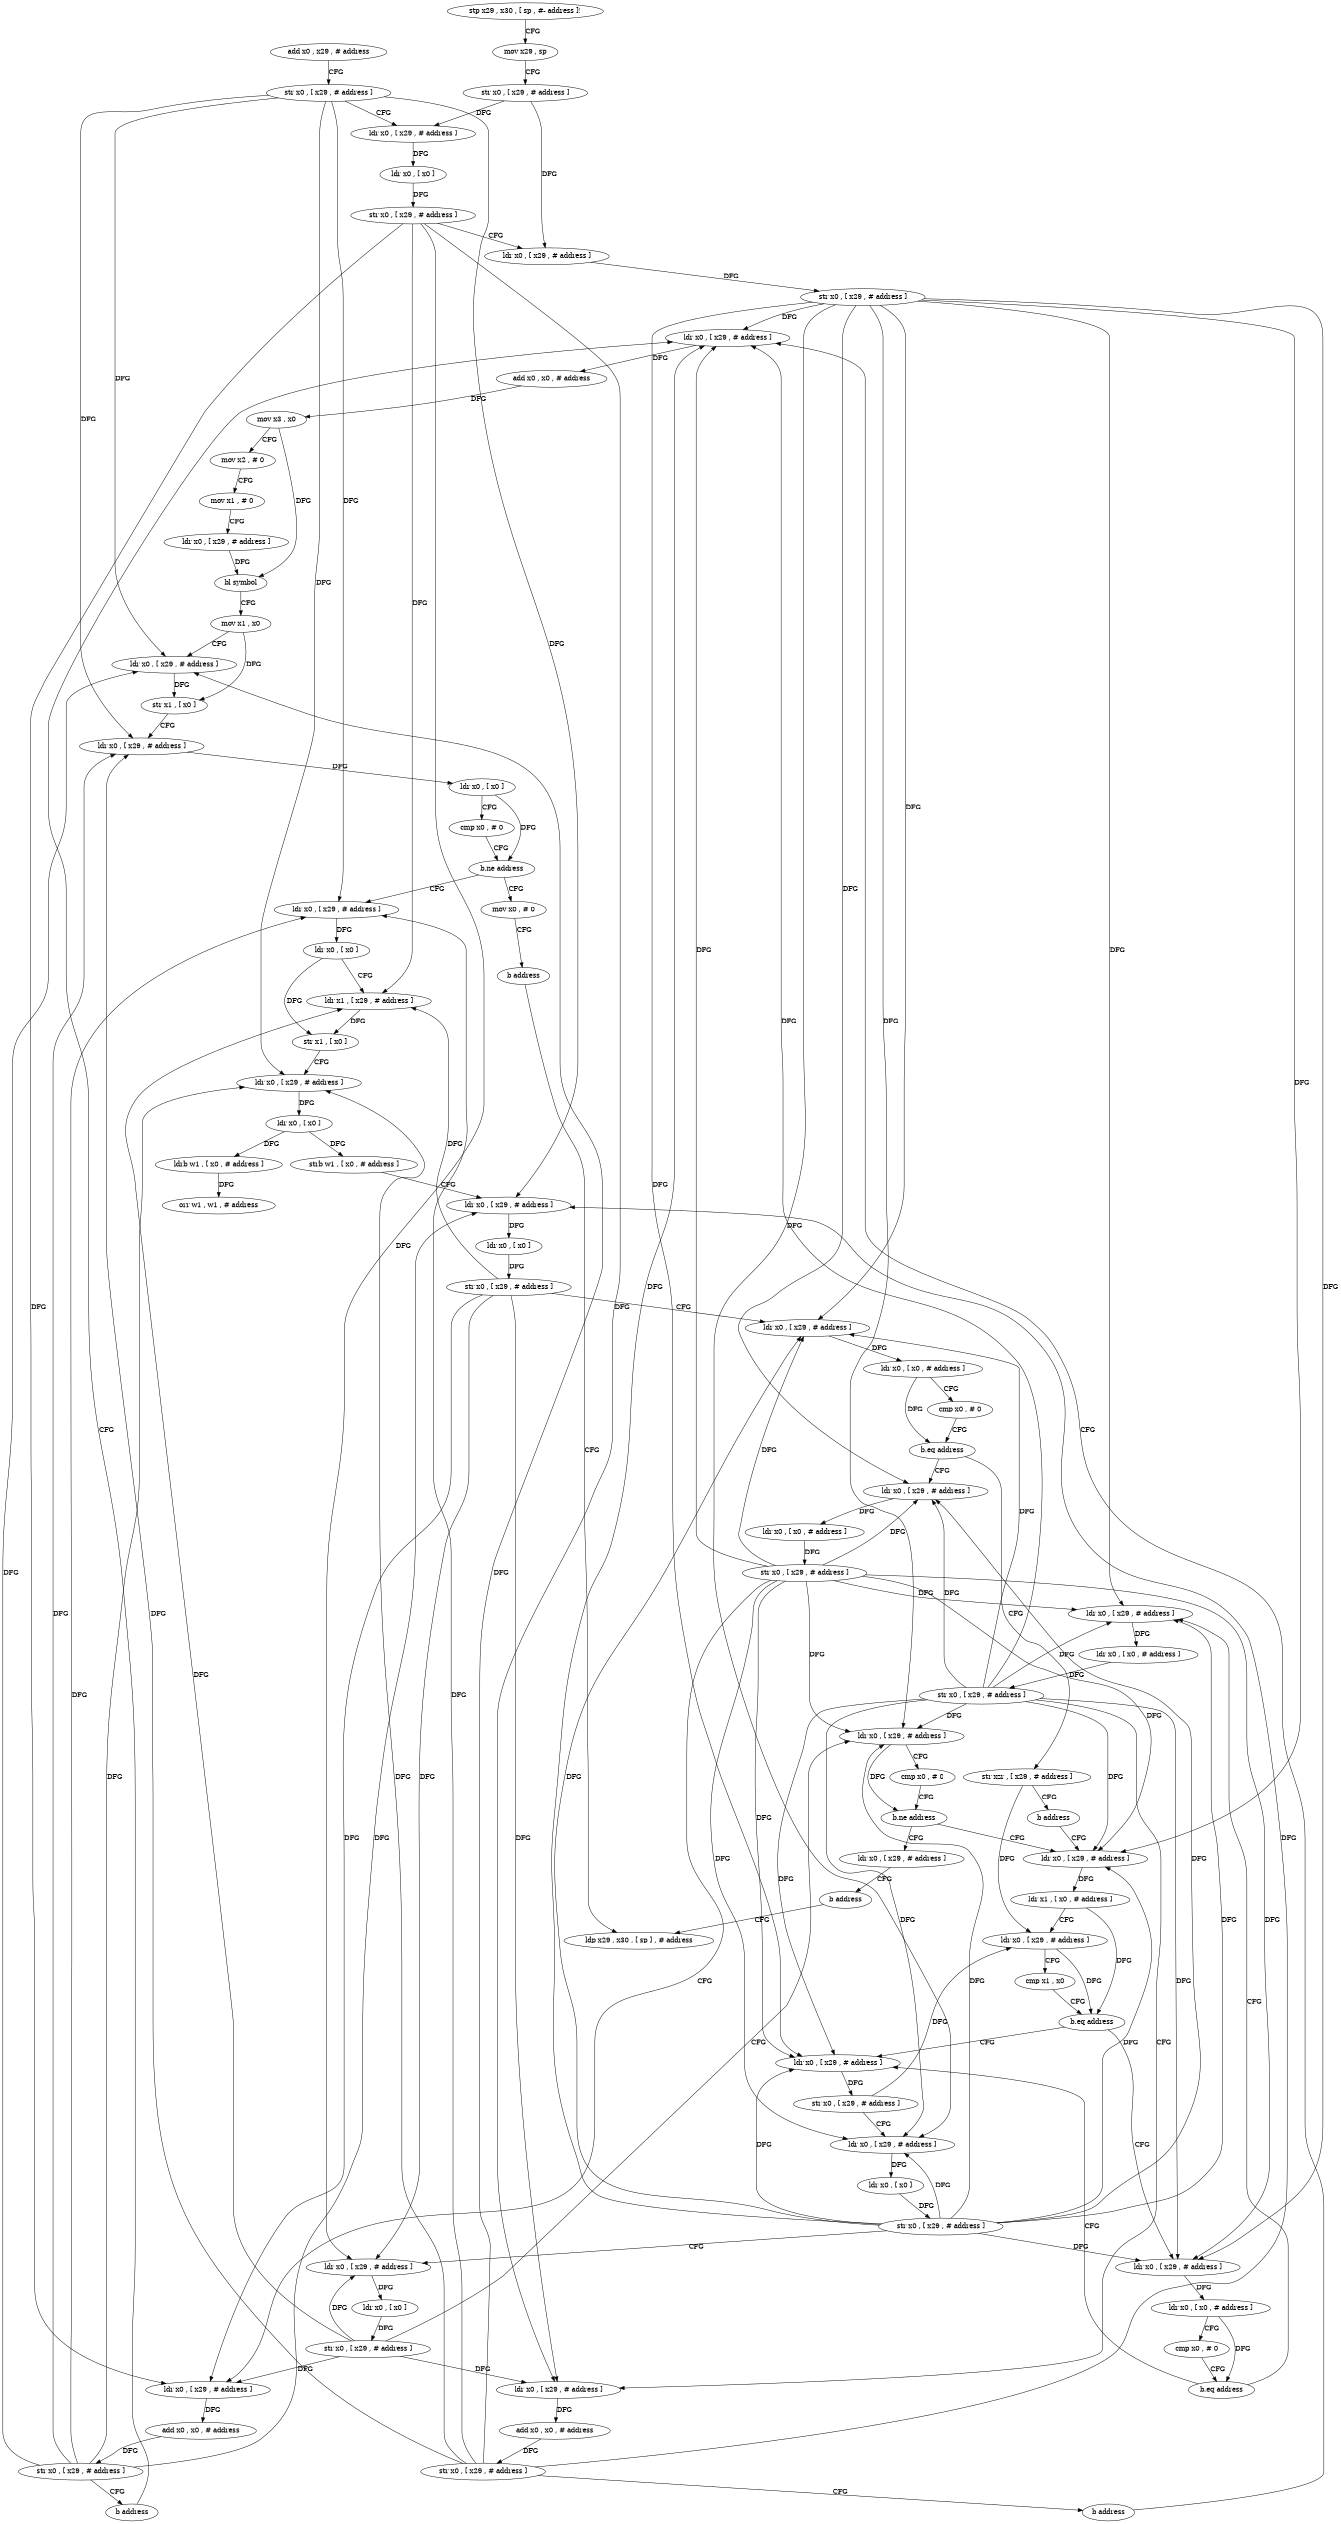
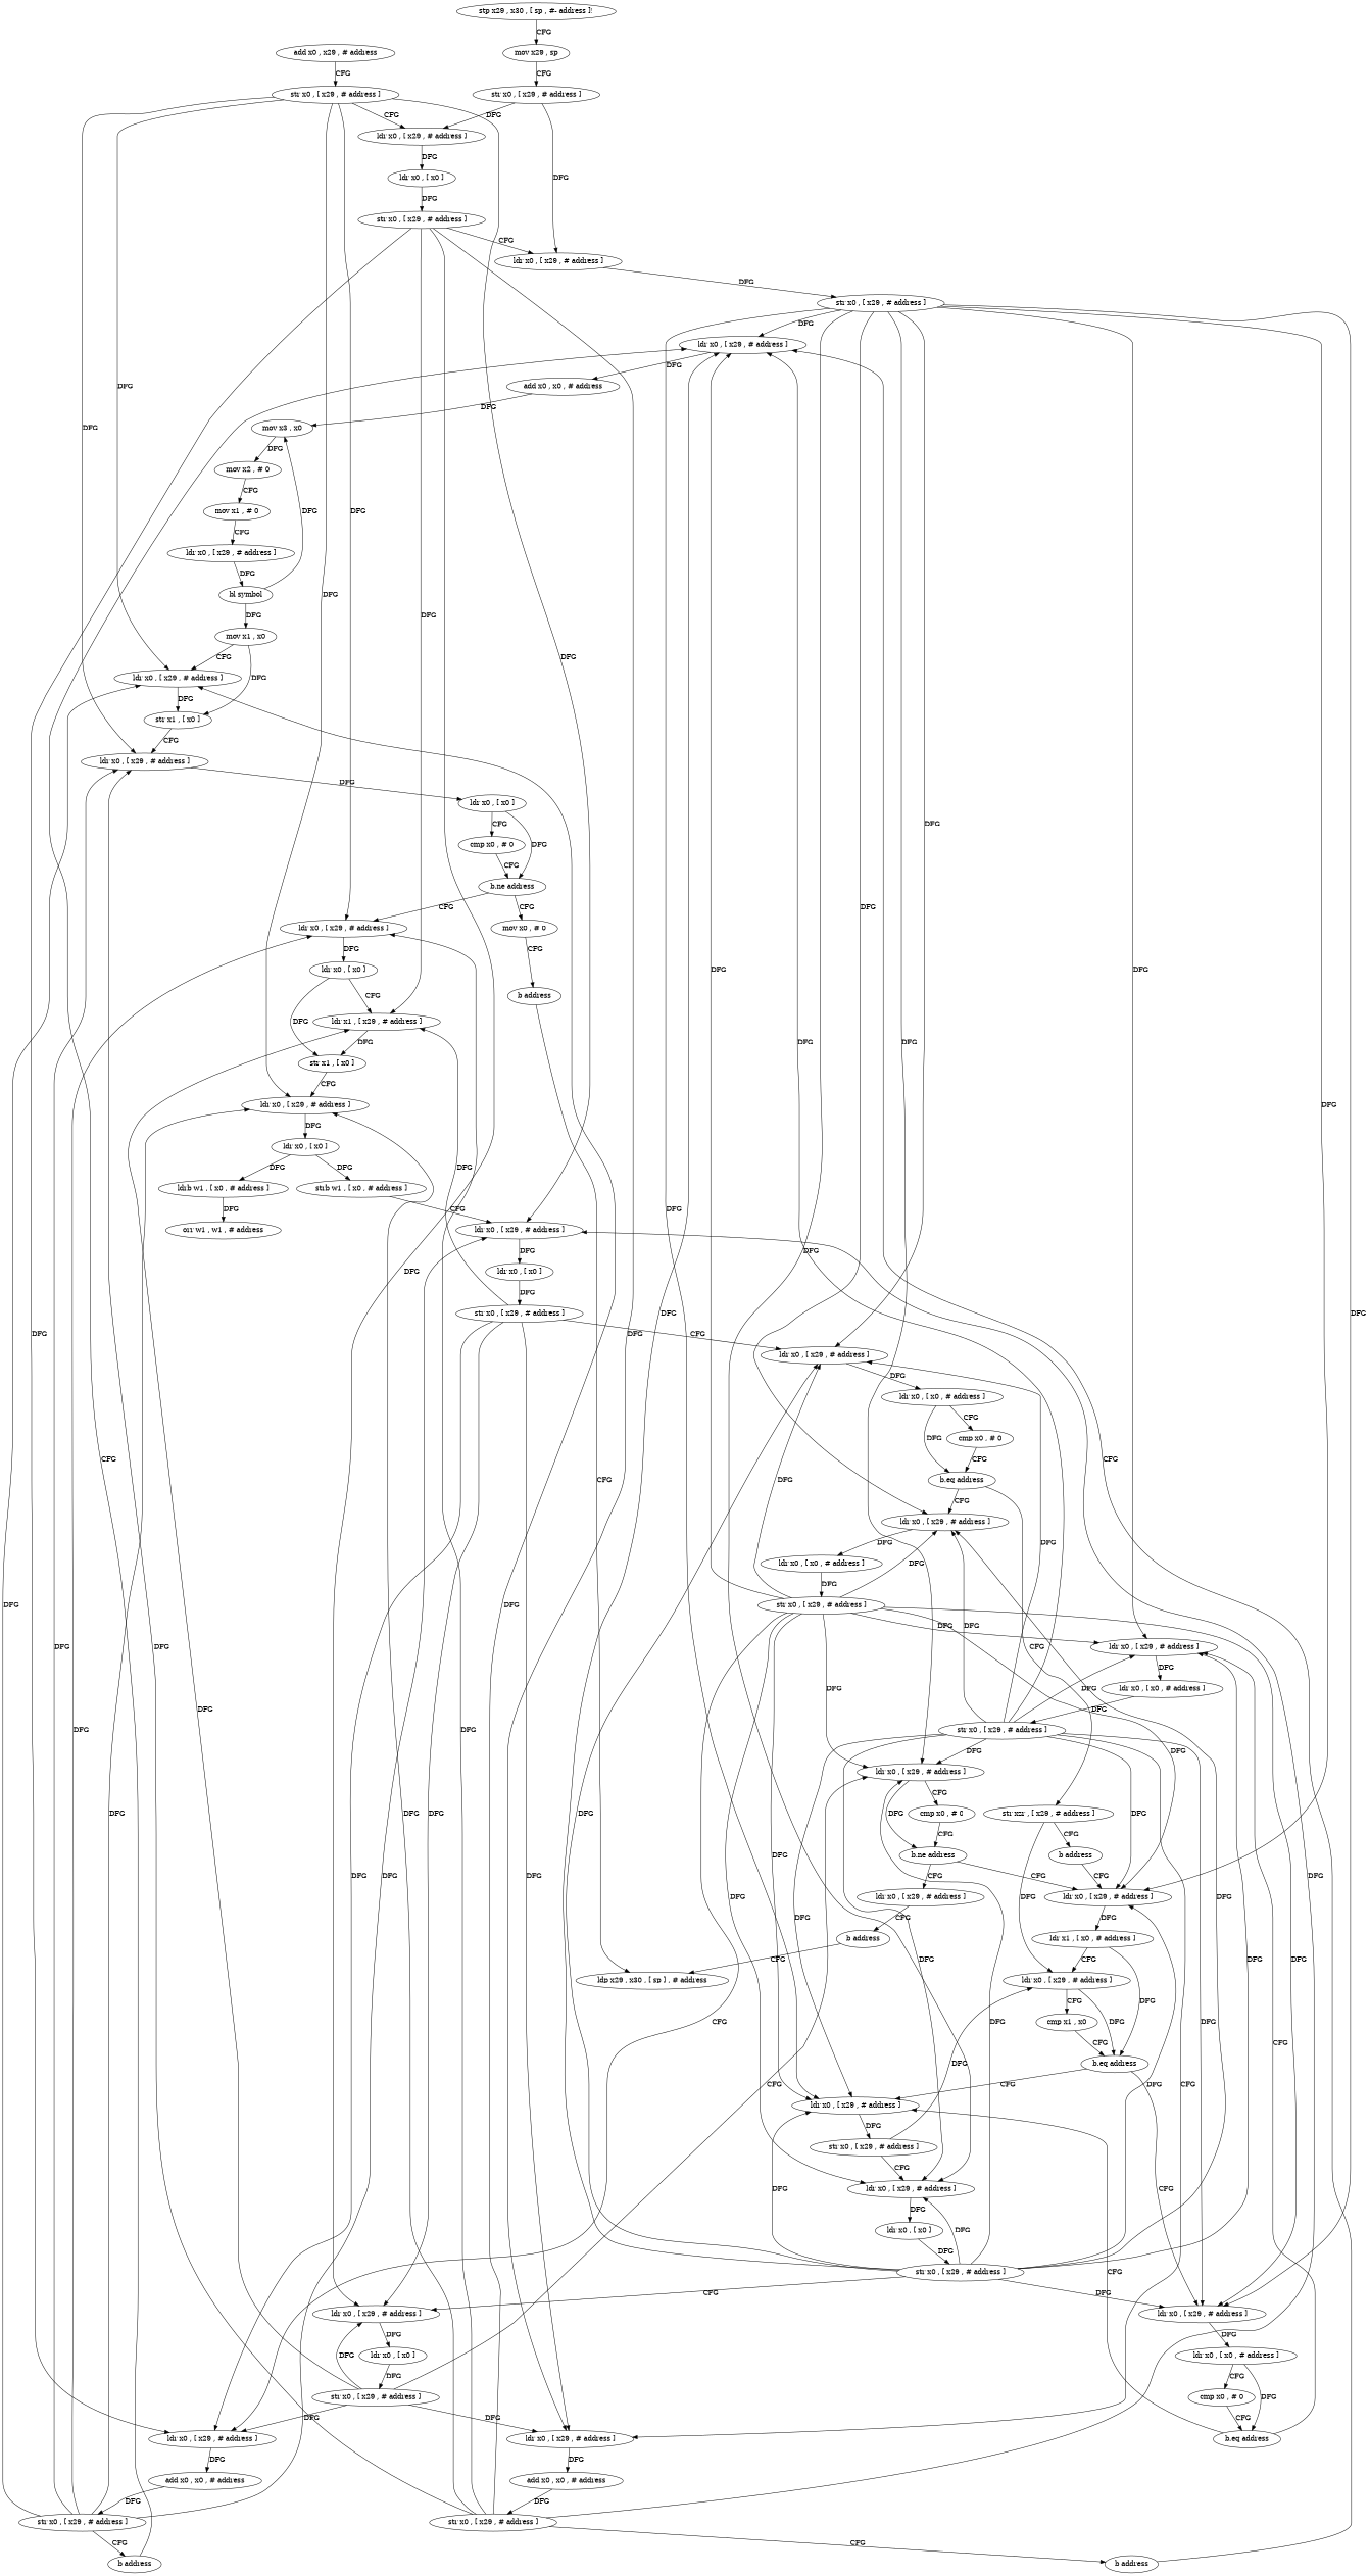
  digraph {
    n1 [label="stp x29 , x30 , [ sp , #- address ]!"]
    n2 [label="mov x29 , sp"]
    n3 [label="str x0 , [ x29 , # address ]"]
    n4 [label="ldr x0 , [ x29 , # address ]"]
    n5 [label="ldr x0 , [ x29 , # address ]"]
    n6 [label="ldr x0 , [ x0 ]"]
    n7 [label="str x0 , [ x29 , # address ]"]
    n8 [label="add x0 , x29 , # address"]
    n9 [label="str x0 , [ x29 , # address ]"]
    n10 [label="ldr x0 , [ x29 , # address ]"]
    n11 [label="bl symbol"]
    n12 [label="ldr x0 , [ x29 , # address ]"]
    n13 [label="ldr x0 , [ x29 , # address ]"]
    n14 [label="ldr x0 , [ x29 , # address ]"]
    n15 [label="ldr x0 , [ x29 , # address ]"]
    n16 [label="ldr x0 , [ x29 , # address ]"]
    n17 [label="ldr x0 , [ x0 ]"]
    n18 [label="ldr x0 , [ x0 ]"]
    n19 [label="ldr x0 , [ x0 ]"]
    n20 [label="str x1 , [ x0 ]"]
    n21 [label="ldr x0 , [ x0 ]"]
    n22 [label="str x0 , [ x29 , # address ]"]
    n23 [label="ldr x1 , [ x29 , # address ]"]
    n24 [label="ldr x0 , [ x29 , # address ]"]
    n25 [label="ldr x0 , [ x29 , # address ]"]
    n26 [label="ldr x0 , [ x29 , # address ]"]
    n27 [label="str x1 , [ x0 ]"]
    n28 [label="add x0 , x0 , # address"]
    n29 [label="ldr x0 , [ x0 ]"]
    n30 [label="add x0 , x0 , # address"]
    n31 [label="ldr x0 , [ x29 , # address ]"]
    n32 [label="ldr x0 , [ x29 , # address ]"]
    n33 [label="ldr x0 , [ x29 , # address ]"]
    n34 [label="ldr x0 , [ x29 , # address ]"]
    n35 [label="ldr x0 , [ x29 , # address ]"]
    n36 [label="ldr x0 , [ x29 , # address ]"]
    n37 [label="ldr x0 , [ x29 , # address ]"]
    n38 [label="ldr x0 , [ x29 , # address ]"]
    n39 [label="ldr x0 , [ x29 , # address ]"]
    n40 [label="add x0 , x0 , # address"]
    n41 [label="ldr x0 , [ x0 , # address ]"]
    n42 [label="ldr x0 , [ x0 , # address ]"]
    n43 [label="ldr x1 , [ x0 , # address ]"]
    n44 [label="str x0 , [ x29 , # address ]"]
    n45 [label="ldr x0 , [ x0 , # address ]"]
    n46 [label="ldr x0 , [ x0 ]"]
    n47 [label="cmp x0 , # 0"]
    n48 [label="b.ne address"]
    n49 [label="ldr x0 , [ x0 , # address ]"]
    n50 [label="mov x3 , x0"]
    n51 [label="ldrb w1 , [ x0 , # address ]"]
    n52 [label="strb w1 , [ x0 , # address ]"]
    n53 [label="orr w1 , w1 , # address"]
    n54 [label="str x0 , [ x29 , # address ]"]
    n55 [label="cmp x0 , # 0"]
    n56 [label="b.eq address"]
    n57 [label="str xzr , [ x29 , # address ]"]
    n58 [label="b address"]
    n59 [label="ldr x0 , [ x29 , # address ]"]
    n60 [label="b.eq address"]
    n61 [label="cmp x1 , x0"]
    n62 [label="str x0 , [ x29 , # address ]"]
    n63 [label="mov x0 , # 0"]
    n64 [label="b address"]
    n65 [label="ldp x29 , x30 , [ sp ] , # address"]
    n66 [label="str x0 , [ x29 , # address ]"]
    n67 [label="b address"]
    n68 [label="cmp x0 , # 0"]
    n69 [label="b.eq address"]
    n70 [label="mov x2 , # 0"]
    n71 [label="mov x1 , # 0"]
    n72 [label="mov x1 , x0"]
    n73 [label="cmp x0 , # 0"]
    n74 [label="b.ne address"]
    n75 [label="str x0 , [ x29 , # address ]"]
    n76 [label="str x0 , [ x29 , # address ]"]
    n77 [label="ldr x0 , [ x29 , # address ]"]
    n78 [label="b address"]
    n79 [label="str x0 , [ x29 , # address ]"]
    n80 [label="str x0 , [ x29 , # address ]"]
    n81 [label="b address"]
    n1 -> n2 [label=CFG]
    n2 -> n3 [label=CFG]
    n3 -> n4 [label=DFG]
    n3 -> n5 [label=DFG]
    n4 -> n6 [label=DFG]
    n5 -> n7 [label=DFG]
    n6 -> n22 [label=DFG]
    n7 -> n31 [label=DFG]
    n7 -> n32 [label=DFG]
    n7 -> n33 [label=DFG]
    n7 -> n34 [label=DFG]
    n7 -> n35 [label=DFG]
    n7 -> n36 [label=DFG]
    n7 -> n37 [label=DFG]
    n7 -> n38 [label=DFG]
    n7 -> n39 [label=DFG]
    n8 -> n9 [label=CFG]
    n9 -> n4 [label=CFG]
    n9 -> n12 [label=DFG]
    n9 -> n13 [label=DFG]
    n9 -> n14 [label=DFG]
    n9 -> n15 [label=DFG]
    n9 -> n16 [label=DFG]
    n10 -> n11 [label=DFG]
-   n11 -> n72 [label=CFG]
+   n11 -> n72 [label=DFG]
    n12 -> n17 [label=DFG]
    n13 -> n18 [label=DFG]
    n14 -> n19 [label=DFG]
    n15 -> n20 [label=DFG]
    n16 -> n21 [label=DFG]
    n17 -> n23 [label=CFG]
    n17 -> n27 [label=DFG]
    n18 -> n51 [label=DFG]
    n18 -> n52 [label=DFG]
    n19 -> n54 [label=DFG]
    n20 -> n16 [label=CFG]
    n21 -> n73 [label=CFG]
    n21 -> n74 [label=DFG]
    n22 -> n5 [label=CFG]
    n22 -> n23 [label=DFG]
    n22 -> n24 [label=DFG]
    n22 -> n25 [label=DFG]
    n22 -> n26 [label=DFG]
    n23 -> n27 [label=DFG]
    n24 -> n28 [label=DFG]
    n25 -> n29 [label=DFG]
    n26 -> n30 [label=DFG]
    n27 -> n13 [label=CFG]
    n28 -> n66 [label=DFG]
    n29 -> n76 [label=DFG]
    n30 -> n80 [label=DFG]
    n31 -> n40 [label=DFG]
    n32 -> n41 [label=DFG]
    n33 -> n42 [label=DFG]
    n34 -> n43 [label=DFG]
    n35 -> n44 [label=DFG]
    n36 -> n45 [label=DFG]
    n37 -> n46 [label=DFG]
    n38 -> n47 [label=CFG]
    n38 -> n48 [label=DFG]
    n39 -> n49 [label=DFG]
    n40 -> n50 [label=DFG]
    n41 -> n55 [label=CFG]
    n41 -> n56 [label=DFG]
    n42 -> n62 [label=DFG]
    n43 -> n59 [label=CFG]
    n43 -> n60 [label=DFG]
    n44 -> n37 [label=CFG]
    n44 -> n59 [label=DFG]
    n45 -> n68 [label=CFG]
    n45 -> n69 [label=DFG]
    n46 -> n75 [label=DFG]
    n47 -> n48 [label=CFG]
    n48 -> n34 [label=CFG]
    n48 -> n77 [label=CFG]
    n49 -> n79 [label=DFG]
-   n50 -> n11 [label=DFG]
-   n50 -> n70 [label=CFG]
+   n11 -> n50 [label=DFG]
+   n50 -> n70 [label=DFG]
    n51 -> n53 [label=DFG]
    n52 -> n14 [label=CFG]
    n54 -> n23 [label=DFG]
    n54 -> n24 [label=DFG]
    n54 -> n25 [label=DFG]
    n54 -> n26 [label=DFG]
    n54 -> n32 [label=CFG]
    n55 -> n56 [label=CFG]
    n56 -> n33 [label=CFG]
    n56 -> n57 [label=CFG]
    n57 -> n58 [label=CFG]
    n57 -> n59 [label=DFG]
    n58 -> n34 [label=CFG]
    n59 -> n60 [label=DFG]
    n59 -> n61 [label=CFG]
    n60 -> n35 [label=CFG]
    n60 -> n36 [label=CFG]
    n61 -> n60 [label=CFG]
    n62 -> n24 [label=CFG]
    n62 -> n31 [label=DFG]
    n62 -> n32 [label=DFG]
    n62 -> n33 [label=DFG]
    n62 -> n34 [label=DFG]
    n62 -> n35 [label=DFG]
    n62 -> n36 [label=DFG]
    n62 -> n37 [label=DFG]
    n62 -> n38 [label=DFG]
    n62 -> n39 [label=DFG]
    n63 -> n64 [label=CFG]
    n64 -> n65 [label=CFG]
    n66 -> n12 [label=DFG]
    n66 -> n13 [label=DFG]
    n66 -> n14 [label=DFG]
    n66 -> n15 [label=DFG]
    n66 -> n16 [label=DFG]
    n66 -> n67 [label=CFG]
    n67 -> n31 [label=CFG]
    n68 -> n69 [label=CFG]
    n69 -> n35 [label=CFG]
    n69 -> n39 [label=CFG]
    n70 -> n71 [label=CFG]
    n71 -> n10 [label=CFG]
    n72 -> n15 [label=CFG]
    n72 -> n20 [label=DFG]
    n73 -> n74 [label=CFG]
    n74 -> n12 [label=CFG]
    n74 -> n63 [label=CFG]
    n75 -> n25 [label=CFG]
    n75 -> n31 [label=DFG]
    n75 -> n32 [label=DFG]
    n75 -> n33 [label=DFG]
    n75 -> n34 [label=DFG]
    n75 -> n35 [label=DFG]
    n75 -> n36 [label=DFG]
    n75 -> n37 [label=DFG]
    n75 -> n38 [label=DFG]
    n75 -> n39 [label=DFG]
    n76 -> n23 [label=DFG]
    n76 -> n24 [label=DFG]
    n76 -> n25 [label=DFG]
    n76 -> n26 [label=DFG]
    n76 -> n38 [label=CFG]
    n77 -> n78 [label=CFG]
    n78 -> n65 [label=CFG]
    n79 -> n26 [label=CFG]
    n79 -> n31 [label=DFG]
    n79 -> n32 [label=DFG]
    n79 -> n33 [label=DFG]
    n79 -> n34 [label=DFG]
    n79 -> n35 [label=DFG]
    n79 -> n36 [label=DFG]
    n79 -> n37 [label=DFG]
    n79 -> n38 [label=DFG]
    n79 -> n39 [label=DFG]
    n80 -> n12 [label=DFG]
    n80 -> n13 [label=DFG]
    n80 -> n14 [label=DFG]
    n80 -> n15 [label=DFG]
    n80 -> n16 [label=DFG]
    n80 -> n81 [label=CFG]
    n81 -> n31 [label=CFG]
  }
